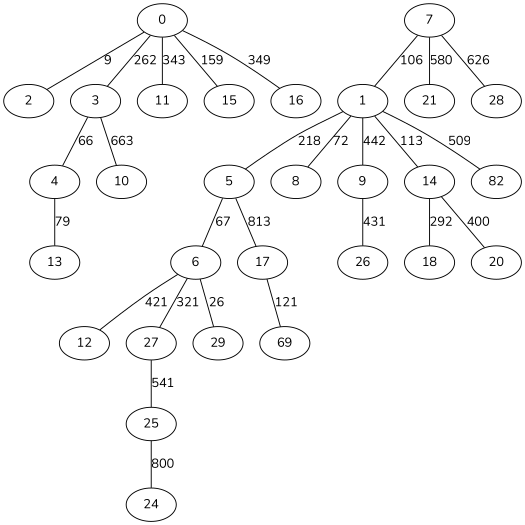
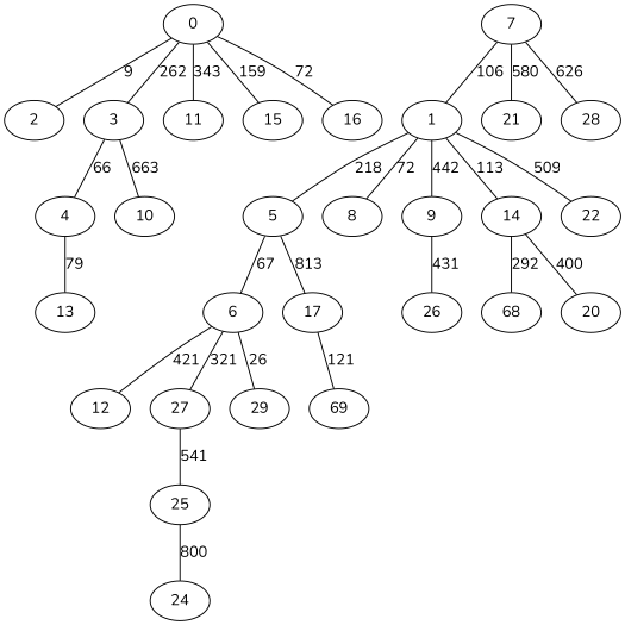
  strict graph {
    fontname=Nunito
    node [fontname=Nunito]
    edge [fontname=Nunito]
    0
    2
    3
    11
    15
    16
    4
    10
    1
    5
    8
    9
    14
-   22 [label=82]
+   22
    6
    17
    26
-   18
+   18 [label=68]
    20
    13
    7
    21
    28
    12
    27
    29
    n27 [label=69]
    25
    24
    0 -- 2 [label=9]
    0 -- 3 [label=262]
    0 -- 11 [label=343]
    0 -- 15 [label=159]
-   0 -- 16 [label=349]
+   0 -- 16 [label=72]
    3 -- 4 [label=66]
    3 -- 10 [label=663]
    4 -- 13 [label=79]
    1 -- 5 [label=218]
    1 -- 8 [label=72]
    1 -- 9 [label=442]
    1 -- 14 [label=113]
    1 -- 22 [label=509]
    5 -- 6 [label=67]
    5 -- 17 [label=813]
    9 -- 26 [label=431]
    14 -- 18 [label=292]
    14 -- 20 [label=400]
    6 -- 12 [label=421]
    6 -- 27 [label=321]
    6 -- 29 [label=26]
    17 -- n27 [label=121]
    7 -- 1 [label=106]
    7 -- 21 [label=580]
    7 -- 28 [label=626]
    27 -- 25 [label=541]
    25 -- 24 [label=800]
  }
